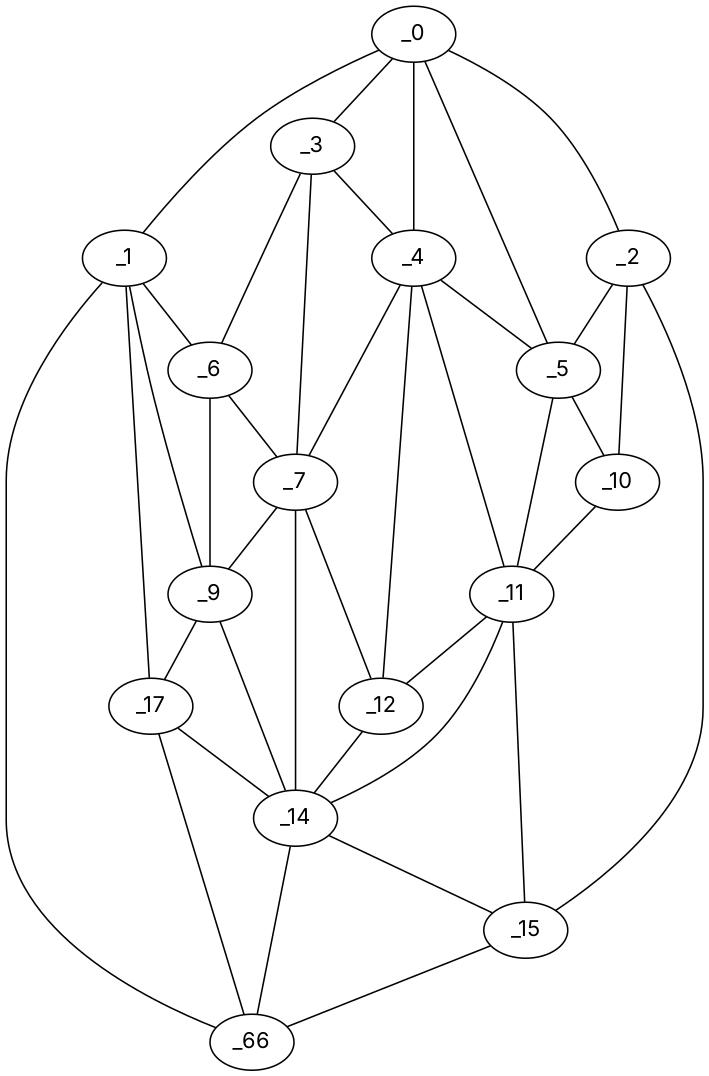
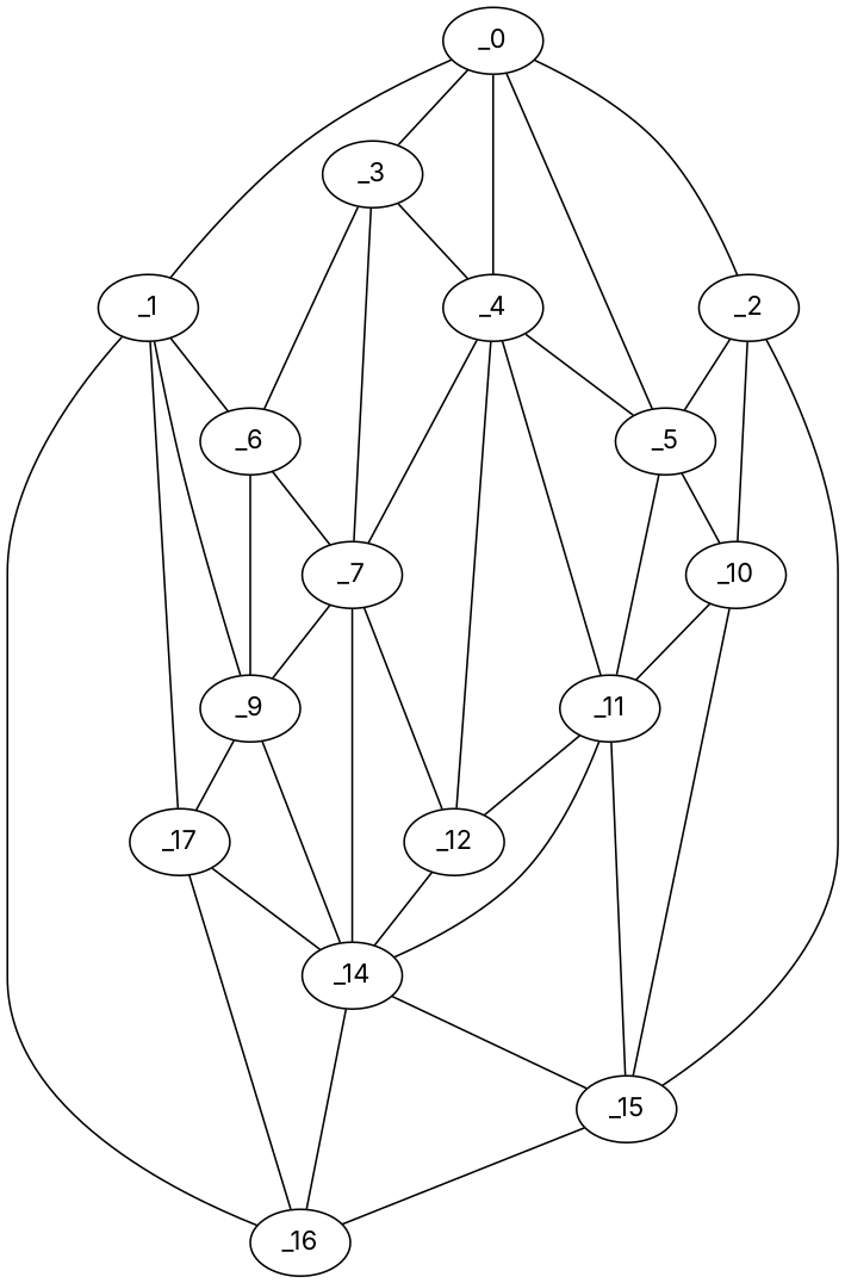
  graph {
    fontname=Inter
    node [fontname=Inter x=65 y=71]
    edge [fontname=Inter valence=2]
    _0 [x=47 y=124]
    _1 [x=49 y=10]
    _2 [x=64 y=103]
    _3
    _4 [y=84]
    _5 [y=92]
    _6 [x=68 y=61]
    _9 [x=77 y=58]
    n9 [label=_17 x=82 y=55]
-   _16 [x=85 y=6 label=_66]
+   _16 [x=85 y=6]
    _10 [x=77 y=99]
    _15 [x=83 y=115]
    _7 [x=72]
    _11 [x=78 y=88]
    _12 [x=79 y=77]
    _14 [x=82 y=68]
    _0 -- _1 [valence=1]
    _0 -- _2 [valence=1]
    _0 -- _3 [valence=1]
    _0 -- _4 [valence=1]
    _0 -- _5
    _1 -- _6 [valence=1]
    _1 -- _9
    _1 -- n9
    _1 -- _16 [valence=1]
    _2 -- _5 [valence=1]
    _2 -- _10 [valence=1]
    _2 -- _15
    _3 -- _4
    _3 -- _6
    _3 -- _7
    _4 -- _5
    _4 -- _7 [valence=1]
    _4 -- _11
    _4 -- _12
    _5 -- _10
    _5 -- _11
    _6 -- _9
    _6 -- _7 [valence=1]
    _9 -- n9
    _9 -- _14 [valence=1]
    n9 -- _16
    n9 -- _14
+   _10 -- _15 [valence=1]
    _10 -- _11
    _15 -- _16 [valence=1]
    _7 -- _9
    _7 -- _12
    _7 -- _14
    _11 -- _15
    _11 -- _12 [valence=1]
    _11 -- _14 [valence=1]
    _12 -- _14 [valence=1]
    _14 -- _16
    _14 -- _15
  }
